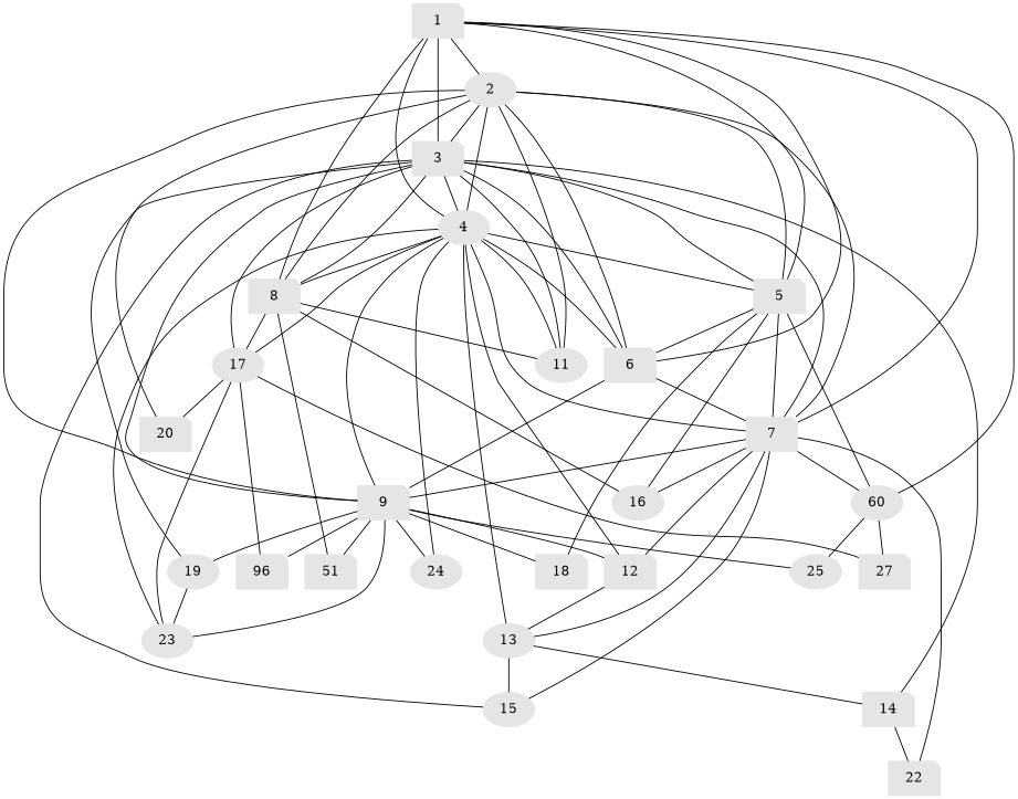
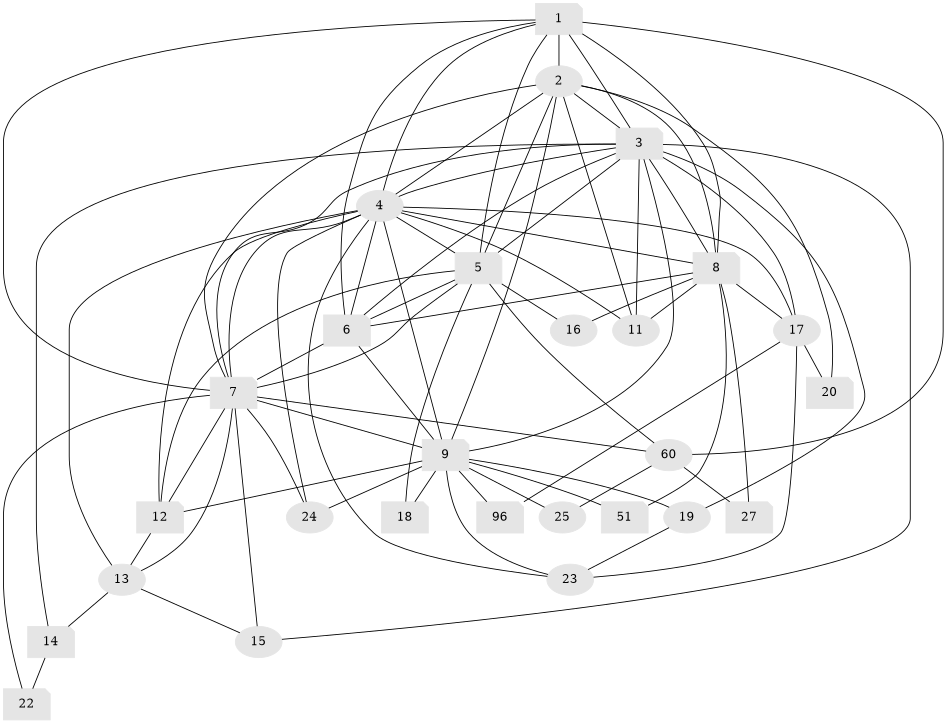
  graph {
    node [color=gray90 shape=note style=filled]
    edge [weight=1.0]
    2 [shape=ellipse]
    1
    3
    4 [shape=ellipse]
    5
    6
    7
    8
    n9 [label=60 shape=ellipse]
    9
    11 [shape=ellipse]
    20
    14
    15 [shape=ellipse]
    17 [shape=ellipse]
    19 [shape=ellipse]
    12
    13 [shape=ellipse]
    23 [shape=ellipse]
    24 [shape=ellipse]
    16 [shape=ellipse]
    18
    22
    n24 [label=51]
    27
    25 [shape=ellipse]
    n27 [label=96]
    2 -- 3 [weight=2.0]
    2 -- 4 [weight=4.0]
    2 -- 5 [weight=2.0]
-   2 -- 6 [weight=2.0]
+   8 -- 6 [weight=2.0]
    2 -- 7 [weight=2.0]
    2 -- 8
    2 -- 9 [weight=3.0]
    2 -- 11 [weight=4.0]
    2 -- 20
    1 -- 2 [weight=4.0]
    1 -- 3 [weight=2.0]
    1 -- 4 [weight=4.0]
    1 -- 5 [weight=2.0]
    1 -- 6 [weight=2.0]
    1 -- 7 [weight=2.0]
    1 -- 8 [weight=8.0]
    1 -- n9 [weight=2.0]
    3 -- 4 [weight=3.0]
    3 -- 5
    3 -- 6
    3 -- 7
    3 -- 8 [weight=2.0]
    3 -- 9
    3 -- 11
    3 -- 14
    3 -- 15 [weight=2.0]
    3 -- 17
    3 -- 19
    4 -- 5 [weight=3.0]
    4 -- 6 [weight=3.0]
    4 -- 7 [weight=3.0]
    4 -- 8
    4 -- 9
    4 -- 11
    4 -- 17
    4 -- 12
    4 -- 13 [weight=3.0]
    4 -- 23
    4 -- 24
    5 -- 6
    5 -- 7
    5 -- n9
+   5 -- 12
    5 -- 16
    5 -- 18
    6 -- 7
    6 -- 9 [weight=10.0]
    7 -- n9
    7 -- 9
    7 -- 15
    7 -- 12
    7 -- 13
-   7 -- 16
+   7 -- 24
    7 -- 22
    8 -- 11 [weight=2.0]
    8 -- 17 [weight=2.0]
    8 -- 16 [weight=2.0]
    8 -- n24
-   17 -- 27
+   8 -- 27
    n9 -- 27
    n9 -- 25
    9 -- 19
    9 -- 12
    9 -- 23
    9 -- 24
    9 -- 18 [weight=2.0]
    9 -- n24
    9 -- 25
    9 -- n27
    14 -- 22
    17 -- 20
    17 -- 23
    17 -- n27
    19 -- 23
    12 -- 13
    13 -- 14
    13 -- 15 [weight=2.0]
  }
